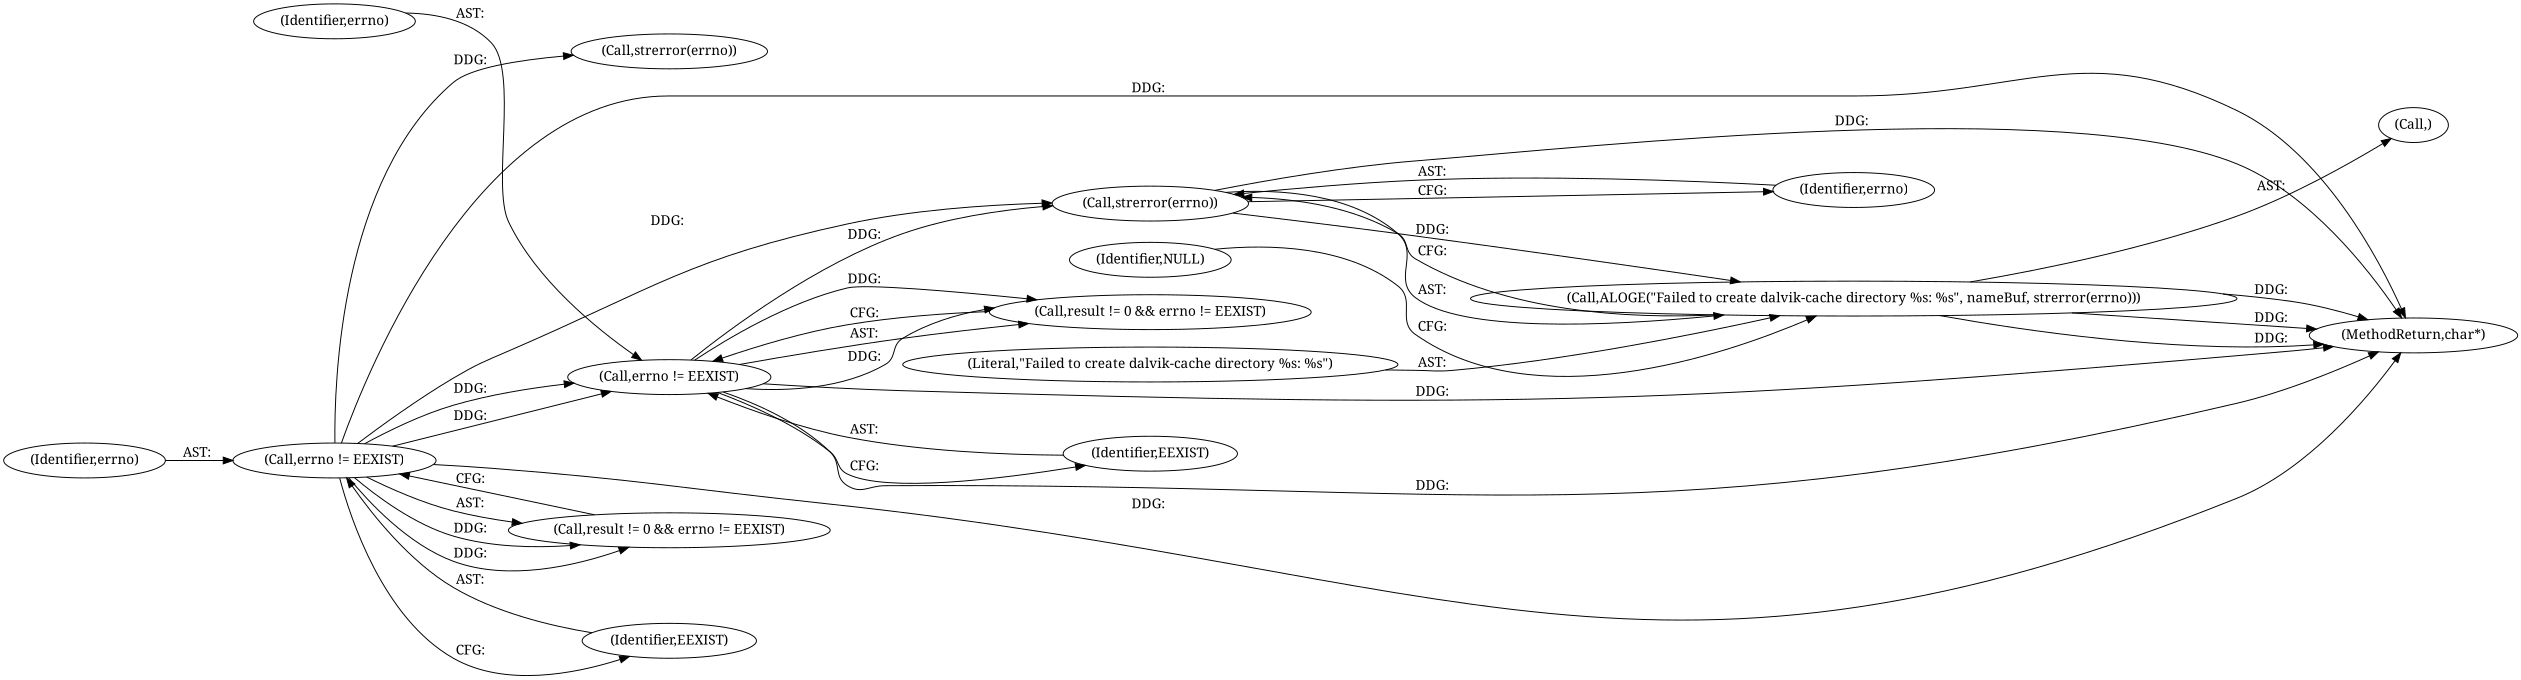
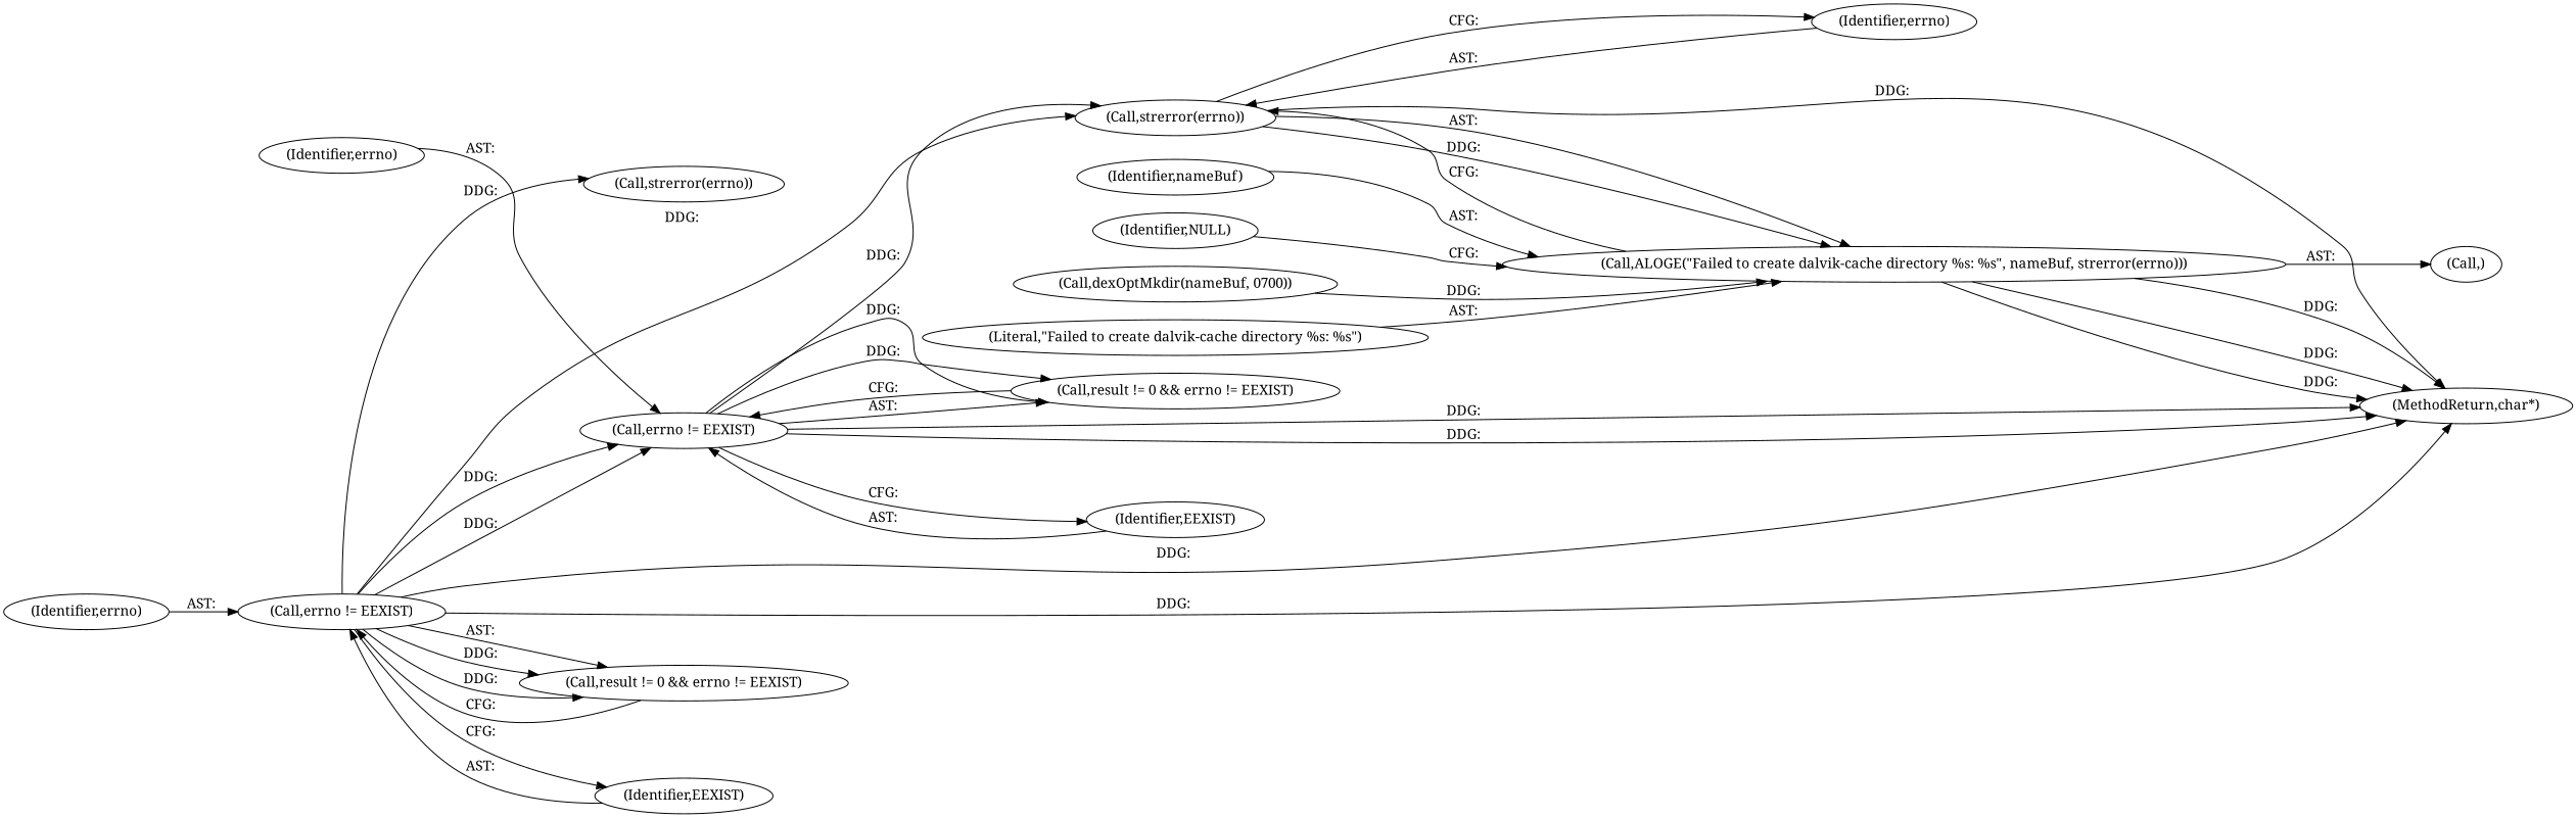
  digraph {
    fontname="Noto Serif"
    rankdir=LR
    node [fontname="Noto Serif"]
    edge [fontname="Noto Serif"]
    n1 [label="(Call,strerror(errno))"]
    n2 [label="(Call,ALOGE(\"Failed to create dalvik-cache directory %s: %s\", nameBuf, strerror(errno)))"]
    n3 [label="(Identifier,errno)"]
    n4 [label="(MethodReturn,char*)"]
    n5 [label="(Call,)"]
    n6 [label="(Call,errno != EEXIST)"]
    n7 [label="(Identifier,EEXIST)"]
    n8 [label="(Call,result != 0 && errno != EEXIST)"]
    n9 [label="(Call,errno != EEXIST)"]
    n10 [label="(Call,result != 0 && errno != EEXIST)"]
    n11 [label="(Identifier,EEXIST)"]
    n12 [label="(Call,strerror(errno))"]
    n13 [label="(Identifier,errno)"]
+   n14 [label="(Identifier,nameBuf)"]
    n15 [label="(Identifier,errno)"]
    n16 [label="(Identifier,NULL)"]
+   n17 [label="(Call,dexOptMkdir(nameBuf, 0700))"]
    n18 [label="(Literal,\"Failed to create dalvik-cache directory %s: %s\")"]
    n1 -> n2 [label="AST: "]
    n1 -> n2 [label="DDG: "]
    n1 -> n3 [label="CFG: "]
    n1 -> n4 [label="DDG: "]
    n2 -> n1 [label="CFG: "]
    n2 -> n4 [label="DDG: "]
    n2 -> n4 [label="DDG: "]
    n2 -> n4 [label="DDG: "]
    n2 -> n5 [label="AST: "]
    n3 -> n1 [label="AST: "]
    n6 -> n1 [label="DDG: "]
    n6 -> n4 [label="DDG: "]
    n6 -> n4 [label="DDG: "]
    n6 -> n7 [label="CFG: "]
    n6 -> n8 [label="AST: "]
    n6 -> n8 [label="DDG: "]
    n6 -> n8 [label="DDG: "]
    n7 -> n6 [label="AST: "]
    n8 -> n6 [label="CFG: "]
    n9 -> n1 [label="DDG: "]
    n9 -> n4 [label="DDG: "]
    n9 -> n4 [label="DDG: "]
    n9 -> n6 [label="DDG: "]
    n9 -> n6 [label="DDG: "]
    n9 -> n10 [label="AST: "]
    n9 -> n10 [label="DDG: "]
    n9 -> n10 [label="DDG: "]
    n9 -> n11 [label="CFG: "]
    n9 -> n12 [label="DDG: "]
    n10 -> n9 [label="CFG: "]
    n11 -> n9 [label="AST: "]
    n13 -> n6 [label="AST: "]
+   n14 -> n2 [label="AST: "]
    n15 -> n9 [label="AST: "]
    n16 -> n2 [label="CFG: "]
+   n17 -> n2 [label="DDG: "]
    n18 -> n2 [label="AST: "]
  }
